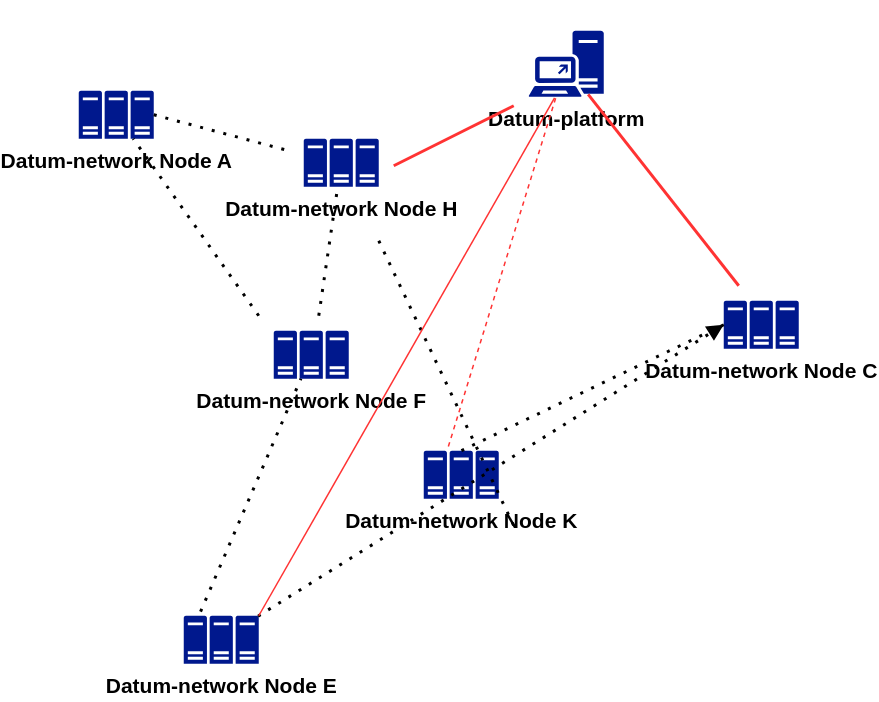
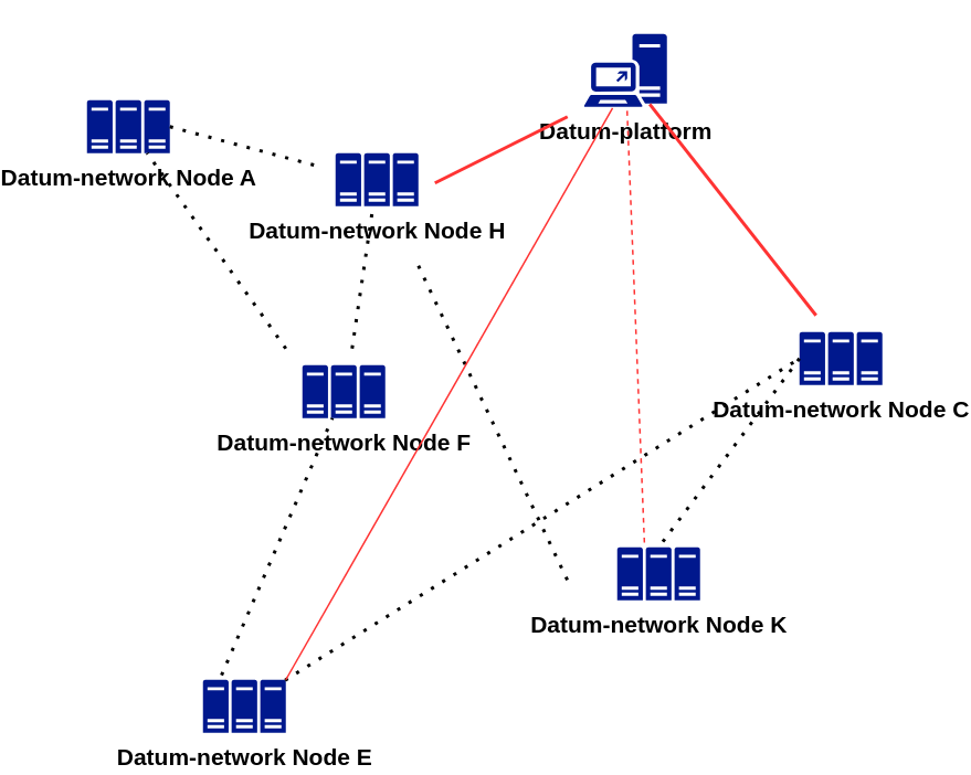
  <mxCell id="0" />
  <mxCell id="1" parent="0" />
  <mxCell id="2" value="&lt;b&gt;&lt;font style=&quot;font-size: 14px&quot;&gt;Datum-platform&lt;/font&gt;&lt;/b&gt;" style="sketch=0;aspect=fixed;pointerEvents=1;shadow=0;dashed=0;html=1;strokeColor=none;labelPosition=center;verticalLabelPosition=bottom;verticalAlign=top;align=center;fillColor=#00188D;shape=mxgraph.mscae.enterprise.direct_access_feature" parent="1" vertex="1"><mxGeometry x="320" y="20" width="50" height="44" as="geometry" /></mxCell>
  <mxCell id="3" value="&lt;b&gt;Datum-network Node A&lt;/b&gt;" style="sketch=0;aspect=fixed;pointerEvents=1;shadow=0;dashed=0;html=1;strokeColor=none;labelPosition=center;verticalLabelPosition=bottom;verticalAlign=top;align=center;fillColor=#00188D;shape=mxgraph.mscae.enterprise.server_farm;fontSize=14;" parent="1" vertex="1"><mxGeometry x="20" y="60" width="50" height="32" as="geometry" /></mxCell>
  <mxCell id="4" value="&lt;b&gt;Datum-network&amp;nbsp;&lt;/b&gt;&lt;b&gt;Node F&lt;/b&gt;" style="sketch=0;aspect=fixed;pointerEvents=1;shadow=0;dashed=0;html=1;strokeColor=none;labelPosition=center;verticalLabelPosition=bottom;verticalAlign=top;align=center;fillColor=#00188D;shape=mxgraph.mscae.enterprise.server_farm;fontSize=14;" parent="1" vertex="1"><mxGeometry x="150" y="220" width="50" height="32" as="geometry" /></mxCell>
- <mxCell id="5" value="&lt;b&gt;Datum-network&amp;nbsp;&lt;/b&gt;&lt;b&gt;Node K&lt;/b&gt;" style="sketch=0;aspect=fixed;pointerEvents=1;shadow=0;dashed=0;html=1;strokeColor=none;labelPosition=center;verticalLabelPosition=bottom;verticalAlign=top;align=center;fillColor=#00188D;shape=mxgraph.mscae.enterprise.server_farm;fontSize=14;" parent="1" vertex="1"><mxGeometry x="250" y="300" width="50" height="32" as="geometry" /></mxCell>
+ <mxCell id="5" value="&lt;b&gt;Datum-network&amp;nbsp;&lt;/b&gt;&lt;b&gt;Node K&lt;/b&gt;" style="sketch=0;aspect=fixed;pointerEvents=1;shadow=0;dashed=0;html=1;strokeColor=none;labelPosition=center;verticalLabelPosition=bottom;verticalAlign=top;align=center;fillColor=#00188D;shape=mxgraph.mscae.enterprise.server_farm;fontSize=14;" parent="1" vertex="1"><mxGeometry x="340" y="330" width="50" height="32" as="geometry" /></mxCell>
  <mxCell id="6" value="&lt;b&gt;Datum-network&amp;nbsp;&lt;/b&gt;&lt;b&gt;Node H&lt;/b&gt;" style="sketch=0;aspect=fixed;pointerEvents=1;shadow=0;dashed=0;html=1;strokeColor=none;labelPosition=center;verticalLabelPosition=bottom;verticalAlign=top;align=center;fillColor=#00188D;shape=mxgraph.mscae.enterprise.server_farm;fontSize=14;" parent="1" vertex="1"><mxGeometry x="170" y="92" width="50" height="32" as="geometry" /></mxCell>
  <mxCell id="7" value="&lt;b&gt;Datum-network&amp;nbsp;&lt;/b&gt;&lt;b&gt;Node E&lt;/b&gt;" style="sketch=0;aspect=fixed;pointerEvents=1;shadow=0;dashed=0;html=1;strokeColor=none;labelPosition=center;verticalLabelPosition=bottom;verticalAlign=top;align=center;fillColor=#00188D;shape=mxgraph.mscae.enterprise.server_farm;fontSize=14;" parent="1" vertex="1"><mxGeometry x="90" y="410" width="50" height="32" as="geometry" /></mxCell>
  <mxCell id="8" value="&lt;b&gt;Datum-network&amp;nbsp;&lt;/b&gt;&lt;b&gt;Node C&lt;/b&gt;" style="sketch=0;aspect=fixed;pointerEvents=1;shadow=0;dashed=0;html=1;strokeColor=none;labelPosition=center;verticalLabelPosition=bottom;verticalAlign=top;align=center;fillColor=#00188D;shape=mxgraph.mscae.enterprise.server_farm;fontSize=14;" parent="1" vertex="1"><mxGeometry x="450" y="200" width="50" height="32" as="geometry" /></mxCell>
  <mxCell id="9" value="" style="endArrow=none;dashed=1;html=1;dashPattern=1 3;strokeWidth=2;rounded=0;fontSize=14;" parent="1" target="6" edge="1"><mxGeometry width="50" height="50" relative="1" as="geometry"><mxPoint x="180" y="210" as="sourcePoint" /><mxPoint x="120" y="200" as="targetPoint" /></mxGeometry></mxCell>
  <mxCell id="10" value="" style="endArrow=none;dashed=1;html=1;dashPattern=1 3;strokeWidth=2;rounded=0;fontSize=14;" parent="1" target="3" edge="1"><mxGeometry width="50" height="50" relative="1" as="geometry"><mxPoint x="140" y="210" as="sourcePoint" /><mxPoint x="0" y="200" as="targetPoint" /></mxGeometry></mxCell>
  <mxCell id="11" value="" style="endArrow=none;dashed=1;html=1;dashPattern=1 3;strokeWidth=2;rounded=0;fontSize=14;exitX=1;exitY=0.5;exitDx=0;exitDy=0;exitPerimeter=0;" parent="1" source="3" edge="1"><mxGeometry width="50" height="50" relative="1" as="geometry"><mxPoint x="0" y="80" as="sourcePoint" /><mxPoint x="160" y="100" as="targetPoint" /></mxGeometry></mxCell>
  <mxCell id="12" value="" style="endArrow=none;dashed=1;html=1;dashPattern=1 3;strokeWidth=2;rounded=0;fontSize=14;exitX=0;exitY=0.5;exitDx=0;exitDy=0;exitPerimeter=0;entryX=0.5;entryY=0;entryDx=0;entryDy=0;entryPerimeter=0;" parent="1" source="8" target="5" edge="1"><mxGeometry width="50" height="50" relative="1" as="geometry"><mxPoint x="510" y="190" as="sourcePoint" /><mxPoint x="560" y="140" as="targetPoint" /></mxGeometry></mxCell>
  <mxCell id="13" value="" style="endArrow=none;dashed=1;html=1;dashPattern=1 3;strokeWidth=2;rounded=0;fontSize=14;" parent="1" edge="1"><mxGeometry width="50" height="50" relative="1" as="geometry"><mxPoint x="220" y="160" as="sourcePoint" /><mxPoint x="310" y="350" as="targetPoint" /></mxGeometry></mxCell>
  <mxCell id="14" value="" style="endArrow=none;dashed=1;html=1;dashPattern=1 3;strokeWidth=2;rounded=0;fontSize=14;exitX=0.224;exitY=-0.087;exitDx=0;exitDy=0;exitPerimeter=0;" parent="1" source="7" target="4" edge="1"><mxGeometry width="50" height="50" relative="1" as="geometry"><mxPoint x="30" y="350" as="sourcePoint" /><mxPoint x="80" y="300" as="targetPoint" /></mxGeometry></mxCell>
- <mxCell id="15" value="" style="endArrow=block;dashed=1;html=1;dashPattern=1 3;strokeWidth=2;rounded=0;fontSize=14;exitX=0.99;exitY=0.01;exitDx=0;exitDy=0;exitPerimeter=0;entryX=0;entryY=0.5;entryDx=0;entryDy=0;entryPerimeter=0;" parent="1" source="7" target="8" edge="1"><mxGeometry width="50" height="50" relative="1" as="geometry"><mxPoint x="200" y="480" as="sourcePoint" /><mxPoint x="250" y="430" as="targetPoint" /></mxGeometry></mxCell>
+ <mxCell id="15" value="" style="endArrow=none;dashed=1;html=1;dashPattern=1 3;strokeWidth=2;rounded=0;fontSize=14;exitX=0.99;exitY=0.01;exitDx=0;exitDy=0;exitPerimeter=0;entryX=0;entryY=0.5;entryDx=0;entryDy=0;entryPerimeter=0;" parent="1" source="7" target="8" edge="1"><mxGeometry width="50" height="50" relative="1" as="geometry"><mxPoint x="200" y="480" as="sourcePoint" /><mxPoint x="250" y="430" as="targetPoint" /></mxGeometry></mxCell>
  <mxCell id="16" value="" style="endArrow=none;html=1;strokeWidth=2;rounded=1;fontSize=14;strokeColor=#FF3333;" parent="1" edge="1"><mxGeometry width="50" height="50" relative="1" as="geometry"><mxPoint x="230" y="110" as="sourcePoint" /><mxPoint x="310" y="70" as="targetPoint" /></mxGeometry></mxCell>
  <mxCell id="17" value="" style="endArrow=none;html=1;strokeWidth=2;rounded=0;fontSize=14;entryX=0.792;entryY=0.964;entryDx=0;entryDy=0;entryPerimeter=0;strokeColor=#FF3333;" parent="1" target="2" edge="1"><mxGeometry width="50" height="50" relative="1" as="geometry"><mxPoint x="460" y="190" as="sourcePoint" /><mxPoint x="510" y="120" as="targetPoint" /></mxGeometry></mxCell>
  <mxCell id="18" value="" style="endArrow=none;html=1;rounded=1;fontSize=14;strokeColor=#FF3333;exitX=0.328;exitY=-0.087;exitDx=0;exitDy=0;exitPerimeter=0;dashed=1;" parent="1" source="5" target="2" edge="1"><mxGeometry width="50" height="50" relative="1" as="geometry"><mxPoint x="310" y="200" as="sourcePoint" /><mxPoint x="360" y="150" as="targetPoint" /></mxGeometry></mxCell>
  <mxCell id="19" value="" style="endArrow=none;html=1;rounded=1;fontSize=14;strokeColor=#FF3333;entryX=0.344;entryY=1.018;entryDx=0;entryDy=0;entryPerimeter=0;" parent="1" target="2" edge="1"><mxGeometry width="50" height="50" relative="1" as="geometry"><mxPoint x="140" y="410" as="sourcePoint" /><mxPoint x="20" y="320" as="targetPoint" /></mxGeometry></mxCell>
